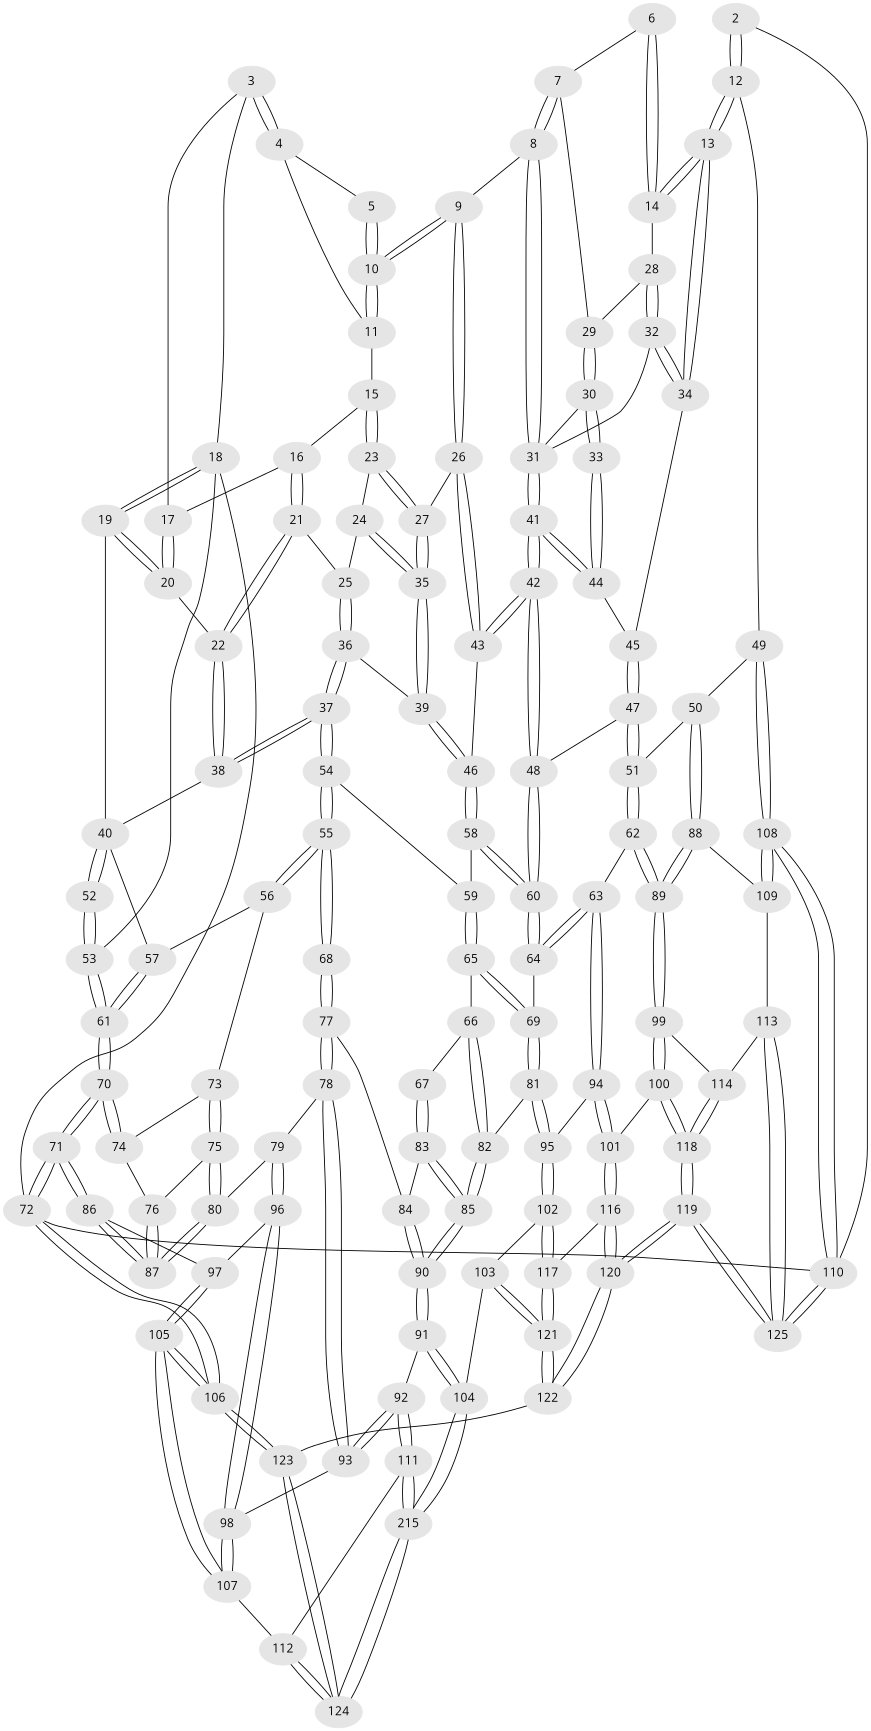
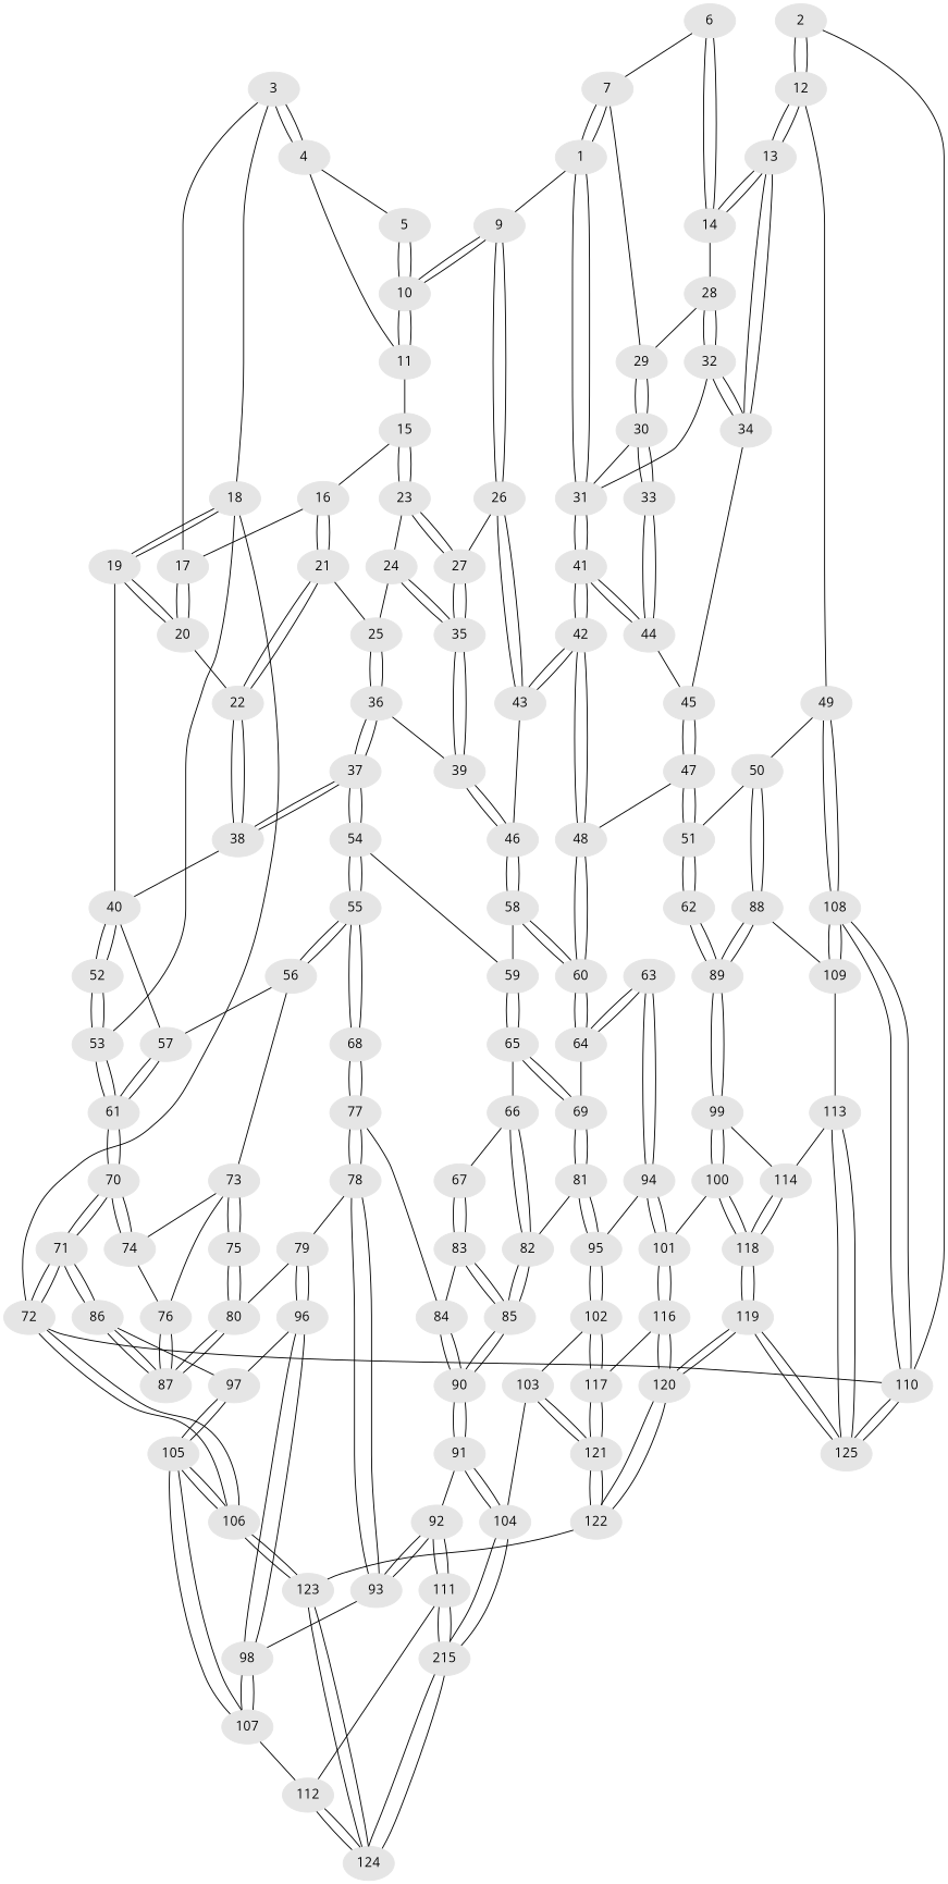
  graph {
    fontname="Open Sans"
    node [color=gray90 fontname="Open Sans" style=filled]
    edge [fontname="Open Sans"]
    2
    12
    110
    6
    7
    14
    3
    4
    17
    18
    13
    49
    125
    5
    11
    20
    19
    53
    72
    10
    15
-   8
+   8 [label=1]
    29
    28
    9
    31
    30
    26
    41
    27
    43
    16
    23
    34
    50
    108
    45
    32
    21
    24
    22
    25
    40
    61
    106
    52
    57
    38
    36
    35
    39
    37
    46
    33
    44
    42
    47
    54
    55
    59
    58
    48
    60
    51
    62
    64
    88
    109
    89
    63
    70
    56
    68
    65
    73
    77
    74
    75
    69
    66
    71
    94
    99
    95
    101
    81
    67
    82
    83
    85
    84
    78
    86
    76
    87
    97
    123
    80
    79
    93
    90
    96
    98
    102
    91
    105
    113
    100
    114
    92
    104
    111
    n113 [label=215]
    112
    107
    116
    103
    117
    118
    119
    120
    121
    122
    124
    2 -- 12
    2 -- 12
    2 -- 110
    12 -- 13
    12 -- 13
    12 -- 49
    110 -- 125
    110 -- 125
    6 -- 7
    6 -- 14
    6 -- 14
    7 -- 8
    7 -- 8
    7 -- 29
    14 -- 28
    3 -- 4
    3 -- 4
    3 -- 17
    3 -- 18
    4 -- 5
    4 -- 11
    17 -- 20
    17 -- 20
    18 -- 19
    18 -- 19
    18 -- 53
    18 -- 72
    13 -- 14
    13 -- 14
    13 -- 34
    13 -- 34
    49 -- 50
    49 -- 108
    49 -- 108
    5 -- 10
    5 -- 10
    11 -- 15
    20 -- 22
    19 -- 20
    19 -- 20
    19 -- 40
    53 -- 61
    53 -- 61
    72 -- 110
    72 -- 106
    72 -- 106
    10 -- 11
    10 -- 11
    15 -- 16
    15 -- 23
    15 -- 23
    8 -- 9
    8 -- 31
    8 -- 31
    29 -- 30
    29 -- 30
    28 -- 29
    28 -- 32
    28 -- 32
    9 -- 10
    9 -- 10
    9 -- 26
    9 -- 26
    31 -- 41
    31 -- 41
    30 -- 31
    30 -- 33
    30 -- 33
    26 -- 27
    26 -- 43
    26 -- 43
    41 -- 44
    41 -- 44
    41 -- 42
    41 -- 42
    27 -- 35
    27 -- 35
    43 -- 46
    16 -- 17
    16 -- 21
    16 -- 21
    23 -- 27
    23 -- 27
    23 -- 24
    34 -- 45
    50 -- 51
    50 -- 88
    50 -- 88
    108 -- 110
    108 -- 110
    108 -- 109
    108 -- 109
    45 -- 47
    45 -- 47
    32 -- 31
    32 -- 34
    32 -- 34
    21 -- 22
    21 -- 22
    21 -- 25
    24 -- 25
    24 -- 35
    24 -- 35
    22 -- 38
    22 -- 38
    25 -- 36
    25 -- 36
    40 -- 52
    40 -- 52
    40 -- 57
    61 -- 70
    61 -- 70
    106 -- 123
    106 -- 123
    52 -- 53
    52 -- 53
    57 -- 61
    57 -- 61
    38 -- 40
    36 -- 39
    36 -- 37
    36 -- 37
    35 -- 39
    35 -- 39
    39 -- 46
    39 -- 46
    37 -- 38
    37 -- 38
    37 -- 54
    37 -- 54
    46 -- 58
    46 -- 58
    33 -- 44
    33 -- 44
    44 -- 45
    42 -- 43
    42 -- 43
    42 -- 48
    42 -- 48
    47 -- 48
    47 -- 51
    47 -- 51
    54 -- 55
    54 -- 55
    54 -- 59
    55 -- 56
    55 -- 56
    55 -- 68
    55 -- 68
    59 -- 65
    59 -- 65
    58 -- 59
    58 -- 60
    58 -- 60
    48 -- 60
    48 -- 60
    60 -- 64
    60 -- 64
    51 -- 62
    51 -- 62
    62 -- 89
    62 -- 89
-   62 -- 63
    64 -- 69
    88 -- 109
    88 -- 89
    88 -- 89
    109 -- 113
    89 -- 99
    89 -- 99
    63 -- 64
    63 -- 64
    63 -- 94
    63 -- 94
    70 -- 74
    70 -- 74
    70 -- 71
    70 -- 71
    56 -- 57
    56 -- 73
    68 -- 77
    68 -- 77
    65 -- 69
    65 -- 69
    65 -- 66
    73 -- 74
    73 -- 75
    73 -- 75
    77 -- 84
    77 -- 78
    77 -- 78
    74 -- 76
-   75 -- 76
+   73 -- 76
    75 -- 80
    75 -- 80
    69 -- 81
    69 -- 81
    66 -- 67
    66 -- 82
    66 -- 82
    71 -- 72
    71 -- 72
    71 -- 86
    71 -- 86
    94 -- 95
    94 -- 101
    94 -- 101
    99 -- 100
    99 -- 100
    99 -- 114
    95 -- 102
    95 -- 102
    101 -- 116
    101 -- 116
    81 -- 95
    81 -- 95
    81 -- 82
    67 -- 83
    67 -- 83
    82 -- 85
    82 -- 85
    83 -- 85
    83 -- 85
    83 -- 84
    85 -- 90
    85 -- 90
    84 -- 90
    84 -- 90
    78 -- 79
    78 -- 93
    78 -- 93
    86 -- 87
    86 -- 87
    86 -- 97
    76 -- 87
    76 -- 87
    97 -- 105
    97 -- 105
    123 -- 124
    123 -- 124
    80 -- 87
    80 -- 87
    79 -- 80
    79 -- 96
    79 -- 96
    93 -- 98
    90 -- 91
    90 -- 91
    96 -- 97
    96 -- 98
    96 -- 98
    98 -- 107
    98 -- 107
    102 -- 103
    102 -- 117
    102 -- 117
    91 -- 92
    91 -- 104
    91 -- 104
    105 -- 106
    105 -- 106
    105 -- 107
    105 -- 107
    113 -- 125
    113 -- 125
    113 -- 114
    100 -- 101
    100 -- 118
    100 -- 118
    114 -- 118
    114 -- 118
    92 -- 93
    92 -- 93
    92 -- 111
    92 -- 111
    104 -- n113
    104 -- n113
    111 -- n113
    111 -- n113
    111 -- 112
    n113 -- 124
    n113 -- 124
    112 -- 124
    112 -- 124
    107 -- 112
    116 -- 117
    116 -- 120
    116 -- 120
    103 -- 104
    103 -- 121
    103 -- 121
    117 -- 121
    117 -- 121
    118 -- 119
    118 -- 119
    119 -- 125
    119 -- 125
    119 -- 120
    119 -- 120
    120 -- 122
    120 -- 122
    121 -- 122
    121 -- 122
    122 -- 123
  }
